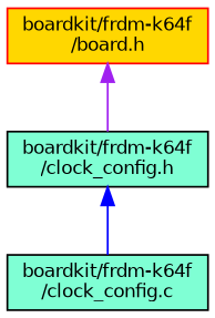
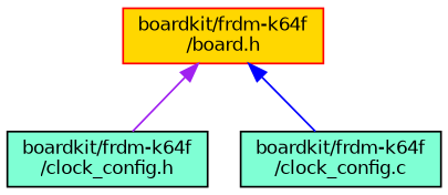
  digraph {
    node [color=black fillcolor=aquamarine fontname=Helvetica fontsize=10 shape=record style=filled]
    edge [dir=back fontname=Helvetica fontsize=10 labelfontname=Helvetica labelfontsize=10 style=solid]
    n1 [fontcolor=black height=0.2 label="boardkit/frdm-k64f\l/clock_config.h" width=0.4]
    n2 [height=0.2 label="boardkit/frdm-k64f\l/clock_config.c" width=0.4]
    n3 [color=red fillcolor=gold height=0.2 label="boardkit/frdm-k64f\l/board.h" width=0.4]
-   n1 -> n2 [color=blue]
+   n3 -> n2 [color=blue]
    n3 -> n1 [color=purple]
  }
